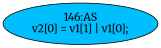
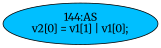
  strict digraph {
    fontname=Merriweather
-   n1 [ast="<pyverilog.vparser.ast.Assign object at 0x7fee23006e90>" def_var="['v2']" fillcolor=deepskyblue label="146:AS\nv2[0] = v1[1] | v1[0];" statements="[]" style=filled typ=Assign use_var="['v1', 'v1']" fontname=Merriweather]
+   n1 [ast="<pyverilog.vparser.ast.Assign object at 0x7fee23006e90>" def_var="['v2']" fillcolor=deepskyblue label="144:AS\nv2[0] = v1[1] | v1[0];" statements="[]" style=filled typ=Assign use_var="['v1', 'v1']" fontname=Merriweather]
  }
